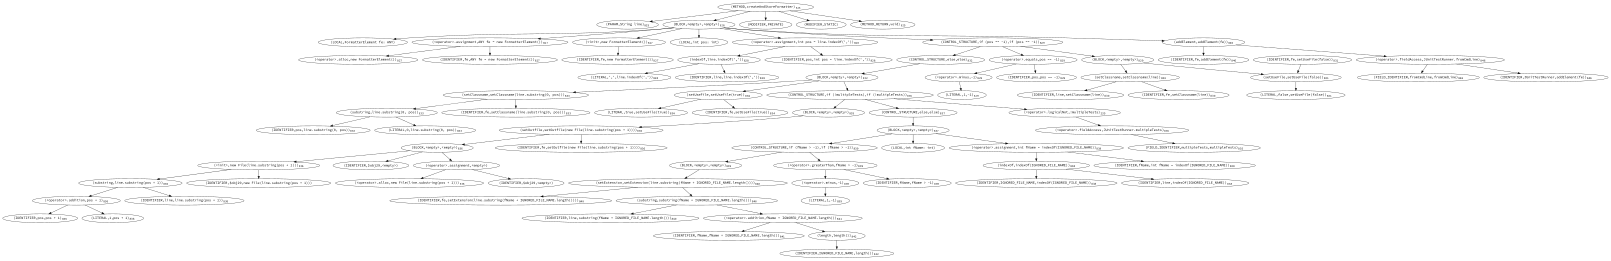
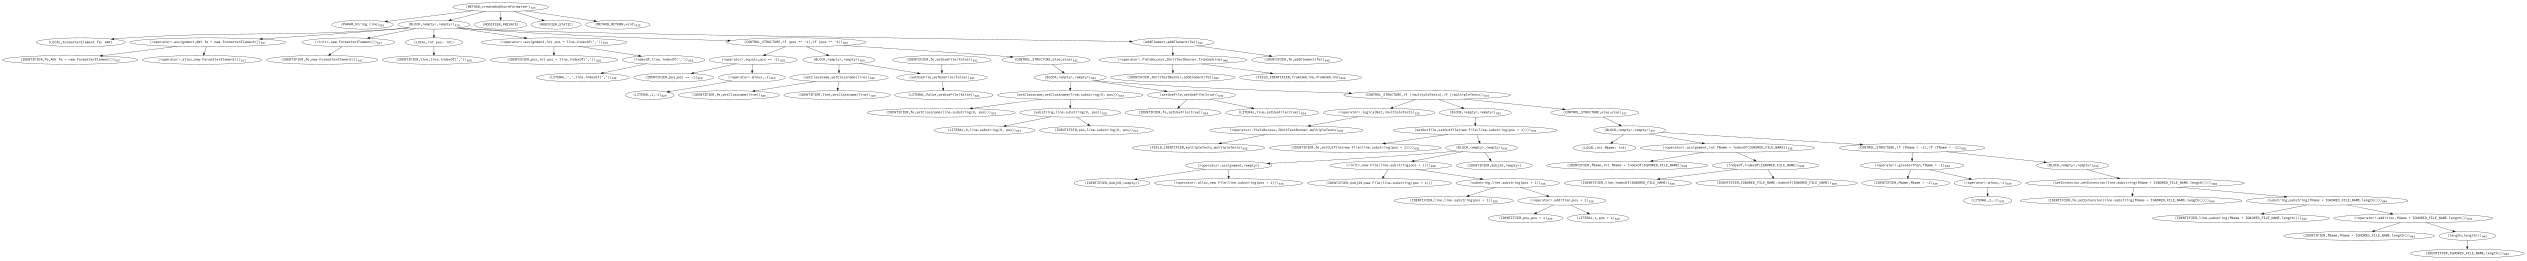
  digraph {
    fontname="Source Code Pro"
    node [fontname="Source Code Pro"]
    edge [fontname="Source Code Pro"]
    n1 [label=<(METHOD,createAndStoreFormatter)<SUB>825</SUB>>]
    n2 [label=<(PARAM,String line)<SUB>825</SUB>>]
    n3 [label=<(BLOCK,&lt;empty&gt;,&lt;empty&gt;)<SUB>826</SUB>>]
    n4 [label=<(MODIFIER,PRIVATE)>]
    n5 [label=<(MODIFIER,STATIC)>]
    n6 [label=<(METHOD_RETURN,void)<SUB>825</SUB>>]
    n7 [label=<(LOCAL,FormatterElement fe: ANY)>]
    n8 [label=<(&lt;operator&gt;.assignment,ANY fe = new FormatterElement())<SUB>827</SUB>>]
    n9 [label=<(&lt;init&gt;,new FormatterElement())<SUB>827</SUB>>]
    n10 [label=<(LOCAL,int pos: int)>]
    n11 [label=<(&lt;operator&gt;.assignment,int pos = line.indexOf(','))<SUB>828</SUB>>]
    n12 [label=<(CONTROL_STRUCTURE,if (pos == -1),if (pos == -1))<SUB>829</SUB>>]
    n13 [label=<(addElement,addElement(fe))<SUB>846</SUB>>]
    n14 [label=<(IDENTIFIER,fe,ANY fe = new FormatterElement())<SUB>827</SUB>>]
    n15 [label=<(&lt;operator&gt;.alloc,new FormatterElement())<SUB>827</SUB>>]
    n16 [label=<(IDENTIFIER,fe,new FormatterElement())<SUB>827</SUB>>]
    n17 [label=<(IDENTIFIER,pos,int pos = line.indexOf(','))<SUB>828</SUB>>]
    n18 [label=<(indexOf,line.indexOf(','))<SUB>828</SUB>>]
    n19 [label=<(&lt;operator&gt;.equals,pos == -1)<SUB>829</SUB>>]
    n20 [label=<(BLOCK,&lt;empty&gt;,&lt;empty&gt;)<SUB>829</SUB>>]
    n21 [label=<(CONTROL_STRUCTURE,else,else)<SUB>832</SUB>>]
    n22 [label=<(&lt;operator&gt;.fieldAccess,JUnitTestRunner.fromCmdLine)<SUB>846</SUB>>]
    n23 [label=<(IDENTIFIER,fe,addElement(fe))<SUB>846</SUB>>]
    n24 [label=<(IDENTIFIER,line,line.indexOf(','))<SUB>828</SUB>>]
    n25 [label=<(LITERAL,',',line.indexOf(','))<SUB>828</SUB>>]
    n26 [label=<(IDENTIFIER,pos,pos == -1)<SUB>829</SUB>>]
    n27 [label=<(&lt;operator&gt;.minus,-1)<SUB>829</SUB>>]
    n28 [label=<(setClassname,setClassname(line))<SUB>830</SUB>>]
    n29 [label=<(setUseFile,setUseFile(false))<SUB>831</SUB>>]
    n30 [label=<(BLOCK,&lt;empty&gt;,&lt;empty&gt;)<SUB>832</SUB>>]
    n31 [label=<(LITERAL,1,-1)<SUB>829</SUB>>]
    n32 [label=<(IDENTIFIER,fe,setClassname(line))<SUB>830</SUB>>]
    n33 [label=<(IDENTIFIER,line,setClassname(line))<SUB>830</SUB>>]
    n34 [label=<(LITERAL,false,setUseFile(false))<SUB>831</SUB>>]
    n35 [label=<(IDENTIFIER,fe,setUseFile(false))<SUB>831</SUB>>]
    n36 [label=<(setClassname,setClassname(line.substring(0, pos)))<SUB>833</SUB>>]
    n37 [label=<(setUseFile,setUseFile(true))<SUB>834</SUB>>]
    n38 [label=<(CONTROL_STRUCTURE,if (!multipleTests),if (!multipleTests))<SUB>835</SUB>>]
    n39 [label=<(IDENTIFIER,fe,setClassname(line.substring(0, pos)))<SUB>833</SUB>>]
    n40 [label=<(substring,line.substring(0, pos))<SUB>833</SUB>>]
    n41 [label=<(IDENTIFIER,fe,setUseFile(true))<SUB>834</SUB>>]
    n42 [label=<(LITERAL,true,setUseFile(true))<SUB>834</SUB>>]
    n43 [label=<(&lt;operator&gt;.logicalNot,!multipleTests)<SUB>235</SUB>>]
    n44 [label=<(BLOCK,&lt;empty&gt;,&lt;empty&gt;)<SUB>835</SUB>>]
    n45 [label=<(CONTROL_STRUCTURE,else,else)<SUB>837</SUB>>]
    n46 [label=<(LITERAL,0,line.substring(0, pos))<SUB>833</SUB>>]
    n47 [label=<(IDENTIFIER,pos,line.substring(0, pos))<SUB>833</SUB>>]
    n48 [label=<(&lt;operator&gt;.fieldAccess,JUnitTestRunner.multipleTests)<SUB>835</SUB>>]
    n49 [label=<(setOutfile,setOutfile(new File(line.substring(pos + 1))))<SUB>836</SUB>>]
    n50 [label=<(BLOCK,&lt;empty&gt;,&lt;empty&gt;)<SUB>837</SUB>>]
    n51 [label=<(FIELD_IDENTIFIER,multipleTests,multipleTests)<SUB>835</SUB>>]
    n52 [label=<(IDENTIFIER,fe,setOutfile(new File(line.substring(pos + 1))))<SUB>836</SUB>>]
    n53 [label=<(BLOCK,&lt;empty&gt;,&lt;empty&gt;)<SUB>836</SUB>>]
    n54 [label=<(&lt;operator&gt;.assignment,&lt;empty&gt;)>]
    n55 [label=<(&lt;init&gt;,new File(line.substring(pos + 1)))<SUB>836</SUB>>]
    n56 [label=<(IDENTIFIER,$obj29,&lt;empty&gt;)>]
    n57 [label=<(IDENTIFIER,$obj29,&lt;empty&gt;)>]
    n58 [label=<(&lt;operator&gt;.alloc,new File(line.substring(pos + 1)))<SUB>836</SUB>>]
    n59 [label=<(IDENTIFIER,$obj29,new File(line.substring(pos + 1)))>]
    n60 [label=<(substring,line.substring(pos + 1))<SUB>836</SUB>>]
    n61 [label=<(IDENTIFIER,line,line.substring(pos + 1))<SUB>836</SUB>>]
    n62 [label=<(&lt;operator&gt;.addition,pos + 1)<SUB>836</SUB>>]
    n63 [label=<(IDENTIFIER,pos,pos + 1)<SUB>836</SUB>>]
    n64 [label=<(LITERAL,1,pos + 1)<SUB>836</SUB>>]
    n65 [label=<(LOCAL,int fName: int)>]
    n66 [label=<(&lt;operator&gt;.assignment,int fName = indexOf(IGNORED_FILE_NAME))<SUB>838</SUB>>]
    n67 [label=<(CONTROL_STRUCTURE,if (fName &gt; -1),if (fName &gt; -1))<SUB>839</SUB>>]
    n68 [label=<(IDENTIFIER,fName,int fName = indexOf(IGNORED_FILE_NAME))<SUB>838</SUB>>]
    n69 [label=<(indexOf,indexOf(IGNORED_FILE_NAME))<SUB>838</SUB>>]
    n70 [label=<(&lt;operator&gt;.greaterThan,fName &gt; -1)<SUB>839</SUB>>]
    n71 [label=<(BLOCK,&lt;empty&gt;,&lt;empty&gt;)<SUB>839</SUB>>]
    n72 [label=<(IDENTIFIER,line,indexOf(IGNORED_FILE_NAME))<SUB>838</SUB>>]
    n73 [label=<(IDENTIFIER,IGNORED_FILE_NAME,indexOf(IGNORED_FILE_NAME))<SUB>838</SUB>>]
    n74 [label=<(IDENTIFIER,fName,fName &gt; -1)<SUB>839</SUB>>]
    n75 [label=<(&lt;operator&gt;.minus,-1)<SUB>839</SUB>>]
    n76 [label=<(setExtension,setExtension(line.substring(fName + IGNORED_FILE_NAME.length())))<SUB>840</SUB>>]
    n77 [label=<(LITERAL,1,-1)<SUB>839</SUB>>]
    n78 [label=<(IDENTIFIER,fe,setExtension(line.substring(fName + IGNORED_FILE_NAME.length())))<SUB>840</SUB>>]
    n79 [label=<(substring,substring(fName + IGNORED_FILE_NAME.length()))<SUB>840</SUB>>]
    n80 [label=<(IDENTIFIER,line,substring(fName + IGNORED_FILE_NAME.length()))<SUB>840</SUB>>]
    n81 [label=<(&lt;operator&gt;.addition,fName + IGNORED_FILE_NAME.length())<SUB>841</SUB>>]
    n82 [label=<(IDENTIFIER,fName,fName + IGNORED_FILE_NAME.length())<SUB>841</SUB>>]
    n83 [label=<(length,length())<SUB>842</SUB>>]
    n84 [label=<(IDENTIFIER,IGNORED_FILE_NAME,length())<SUB>842</SUB>>]
    n85 [label=<(IDENTIFIER,JUnitTestRunner,addElement(fe))<SUB>846</SUB>>]
    n86 [label=<(FIELD_IDENTIFIER,fromCmdLine,fromCmdLine)<SUB>846</SUB>>]
    n1 -> n2
    n1 -> n3
    n1 -> n4
    n1 -> n5
    n1 -> n6
    n3 -> n7
    n3 -> n8
    n3 -> n9
    n3 -> n10
    n3 -> n11
    n3 -> n12
    n3 -> n13
    n8 -> n14
    n8 -> n15
    n9 -> n16
    n11 -> n17
    n11 -> n18
    n12 -> n19
    n12 -> n20
    n12 -> n21
    n13 -> n22
    n13 -> n23
-   n18 -> n24
+   n10 -> n24
    n18 -> n25
    n19 -> n26
    n19 -> n27
    n20 -> n28
    n20 -> n29
    n21 -> n30
    n22 -> n85
    n22 -> n86
    n27 -> n31
    n28 -> n32
    n28 -> n33
    n29 -> n34
    n30 -> n36
    n30 -> n37
    n30 -> n38
    n35 -> n29
    n36 -> n39
    n36 -> n40
    n37 -> n41
    n37 -> n42
    n38 -> n43
    n38 -> n44
    n38 -> n45
    n40 -> n46
    n40 -> n47
    n43 -> n48
    n44 -> n49
    n45 -> n50
    n48 -> n51
    n49 -> n52
    n49 -> n53
    n50 -> n65
    n50 -> n66
    n50 -> n67
    n53 -> n54
    n53 -> n55
    n53 -> n56
    n54 -> n57
    n54 -> n58
    n55 -> n59
    n55 -> n60
    n60 -> n61
    n60 -> n62
    n62 -> n63
    n62 -> n64
    n66 -> n68
    n66 -> n69
    n67 -> n70
    n67 -> n71
    n69 -> n72
    n69 -> n73
    n70 -> n74
    n70 -> n75
    n71 -> n76
    n75 -> n77
    n76 -> n78
    n76 -> n79
    n79 -> n80
    n79 -> n81
    n81 -> n82
    n81 -> n83
    n83 -> n84
  }
